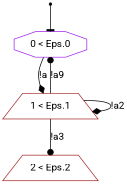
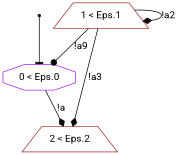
  digraph {
    fontname=Roboto
    node [color=brown fontname=Roboto shape=trapezium]
    edge [arrowhead=diamond fontname=Roboto]
    ENTRY [color=black shape=point]
    n2 [color=purple label="0 < Eps.0\n" shape=octagon]
    n3 [label="1 < Eps.1\n"]
    n4 [label="2 < Eps.2\n"]
    ENTRY -> n2 [arrowhead=tee]
-   n2 -> n3 [label="!a"]
+   n2 -> n4 [label="!a"]
    n3 -> n2 [arrowhead=dot label="!a9"]
    n3 -> n3 [label="!a2"]
-   n3 -> n4 [arrowhead=dot label="!a3"]
+   n3 -> n4 [label="!a3"]
  }
